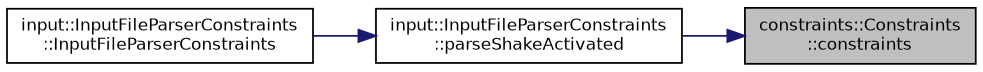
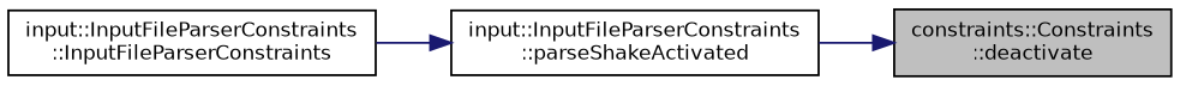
  digraph {
    rankdir=RL
    node [color=black fillcolor=white fontname=Helvetica fontsize=10 shape=record style=filled]
    edge [color=midnightblue dir=back fontname=Helvetica fontsize=10 labelfontname=Helvetica labelfontsize=10 style=solid]
-   n1 [fillcolor=grey75 fontcolor=black height=0.2 label="constraints::Constraints\l::constraints" width=0.4]
+   n1 [fillcolor=grey75 fontcolor=black height=0.2 label="constraints::Constraints\l::deactivate" width=0.4]
    n2 [height=0.2 label="input::InputFileParserConstraints\l::parseShakeActivated" width=0.4]
    n3 [height=0.2 label="input::InputFileParserConstraints\l::InputFileParserConstraints" width=0.4]
    n1 -> n2
    n2 -> n3
  }
